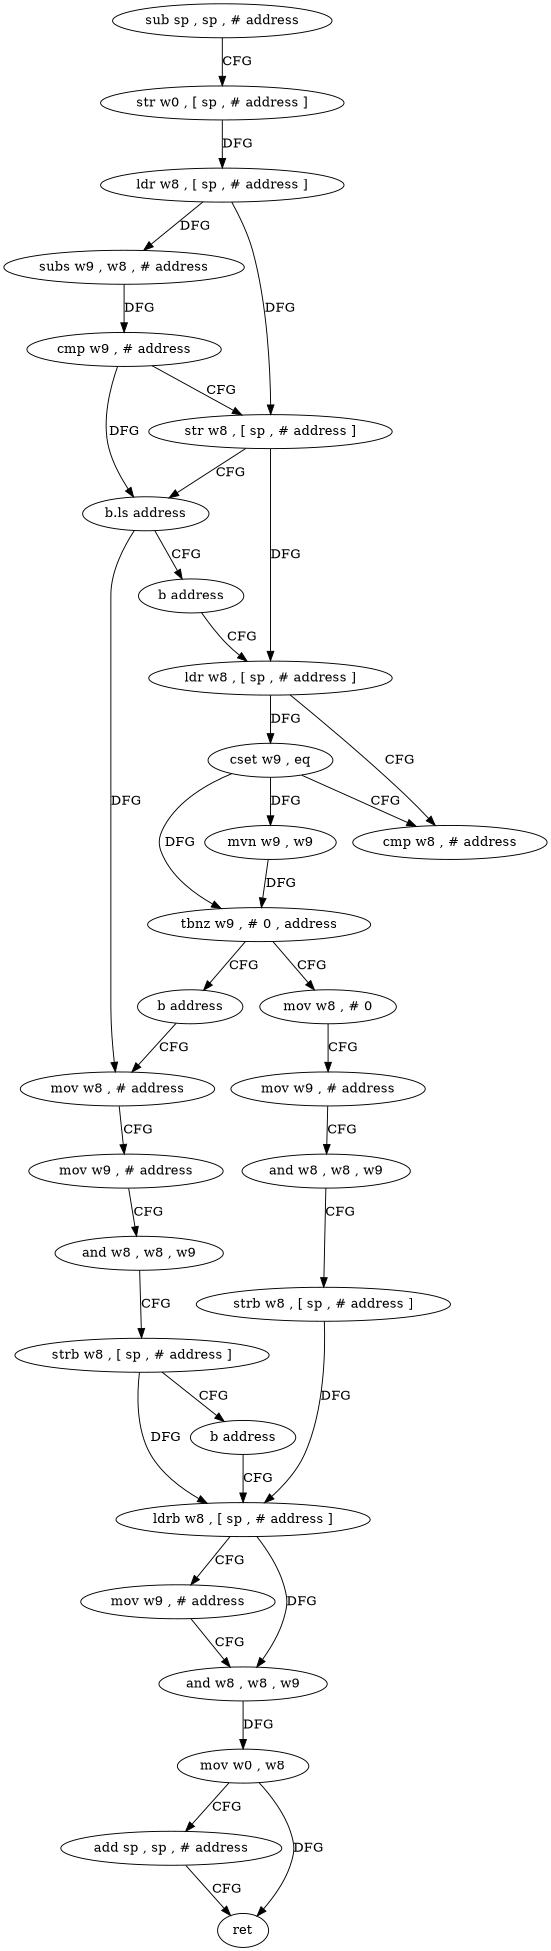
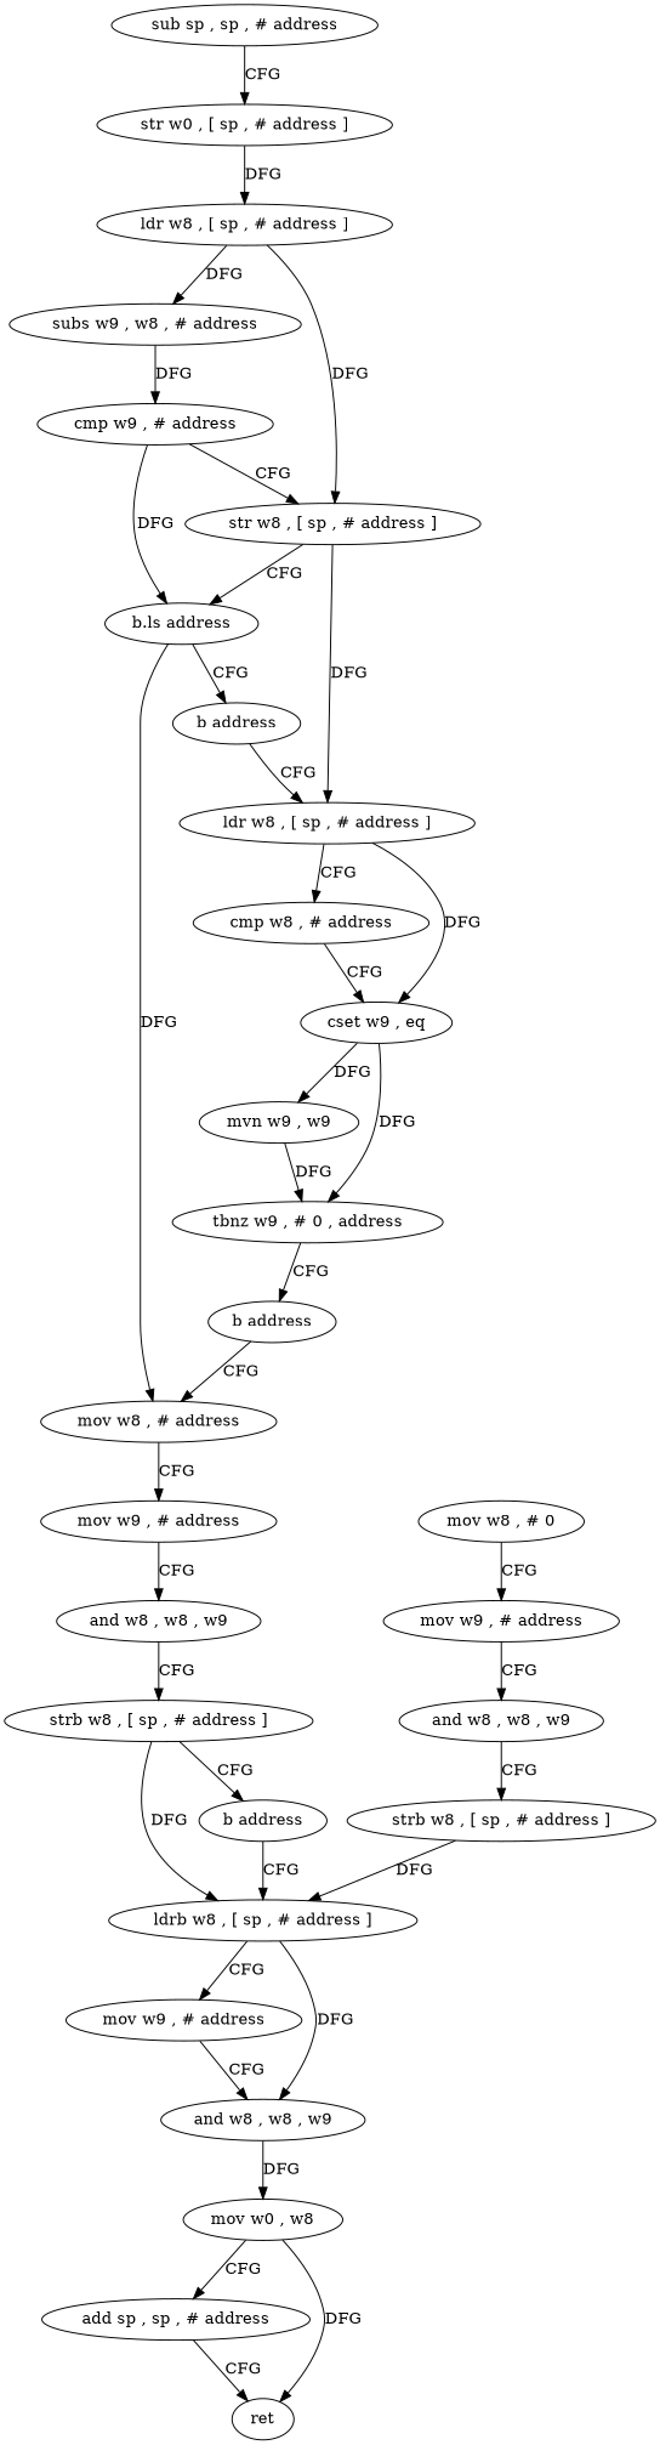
  digraph {
    n1 [label="sub sp , sp , # address"]
    n2 [label="str w0 , [ sp , # address ]"]
    n3 [label="ldr w8 , [ sp , # address ]"]
    n4 [label="subs w9 , w8 , # address"]
    n5 [label="str w8 , [ sp , # address ]"]
    n6 [label="cmp w9 , # address"]
    n7 [label="b.ls address"]
    n8 [label="ldr w8 , [ sp , # address ]"]
    n9 [label="mov w8 , # address"]
    n10 [label="b address"]
    n11 [label="cmp w8 , # address"]
    n12 [label="cset w9 , eq"]
    n13 [label="mov w9 , # address"]
    n14 [label="and w8 , w8 , w9"]
    n15 [label="strb w8 , [ sp , # address ]"]
    n16 [label="b address"]
    n17 [label="ldrb w8 , [ sp , # address ]"]
    n18 [label="mov w9 , # address"]
    n19 [label="and w8 , w8 , w9"]
    n20 [label="mov w0 , w8"]
    n21 [label="mvn w9 , w9"]
    n22 [label="tbnz w9 , # 0 , address"]
    n23 [label="add sp , sp , # address"]
    n24 [label=ret]
    n25 [label="mov w8 , # 0"]
    n26 [label="b address"]
    n27 [label="mov w9 , # address"]
    n28 [label="and w8 , w8 , w9"]
    n29 [label="strb w8 , [ sp , # address ]"]
    n1 -> n2 [label=CFG]
    n2 -> n3 [label=DFG]
    n3 -> n4 [label=DFG]
    n3 -> n5 [label=DFG]
    n4 -> n6 [label=DFG]
    n5 -> n7 [label=CFG]
    n5 -> n8 [label=DFG]
    n6 -> n5 [label=CFG]
    n6 -> n7 [label=DFG]
    n7 -> n9 [label=DFG]
    n7 -> n10 [label=CFG]
    n8 -> n11 [label=CFG]
    n8 -> n12 [label=DFG]
    n9 -> n13 [label=CFG]
    n10 -> n8 [label=CFG]
-   n12 -> n11 [label=CFG]
+   n11 -> n12 [label=CFG]
    n12 -> n21 [label=DFG]
    n12 -> n22 [label=DFG]
    n13 -> n14 [label=CFG]
    n14 -> n15 [label=CFG]
    n15 -> n16 [label=CFG]
    n15 -> n17 [label=DFG]
    n16 -> n17 [label=CFG]
    n17 -> n18 [label=CFG]
    n17 -> n19 [label=DFG]
    n18 -> n19 [label=CFG]
    n19 -> n20 [label=DFG]
    n20 -> n23 [label=CFG]
    n20 -> n24 [label=DFG]
    n21 -> n22 [label=DFG]
-   n22 -> n25 [label=CFG]
    n22 -> n26 [label=CFG]
    n23 -> n24 [label=CFG]
    n25 -> n27 [label=CFG]
    n26 -> n9 [label=CFG]
    n27 -> n28 [label=CFG]
    n28 -> n29 [label=CFG]
    n29 -> n17 [label=DFG]
  }
